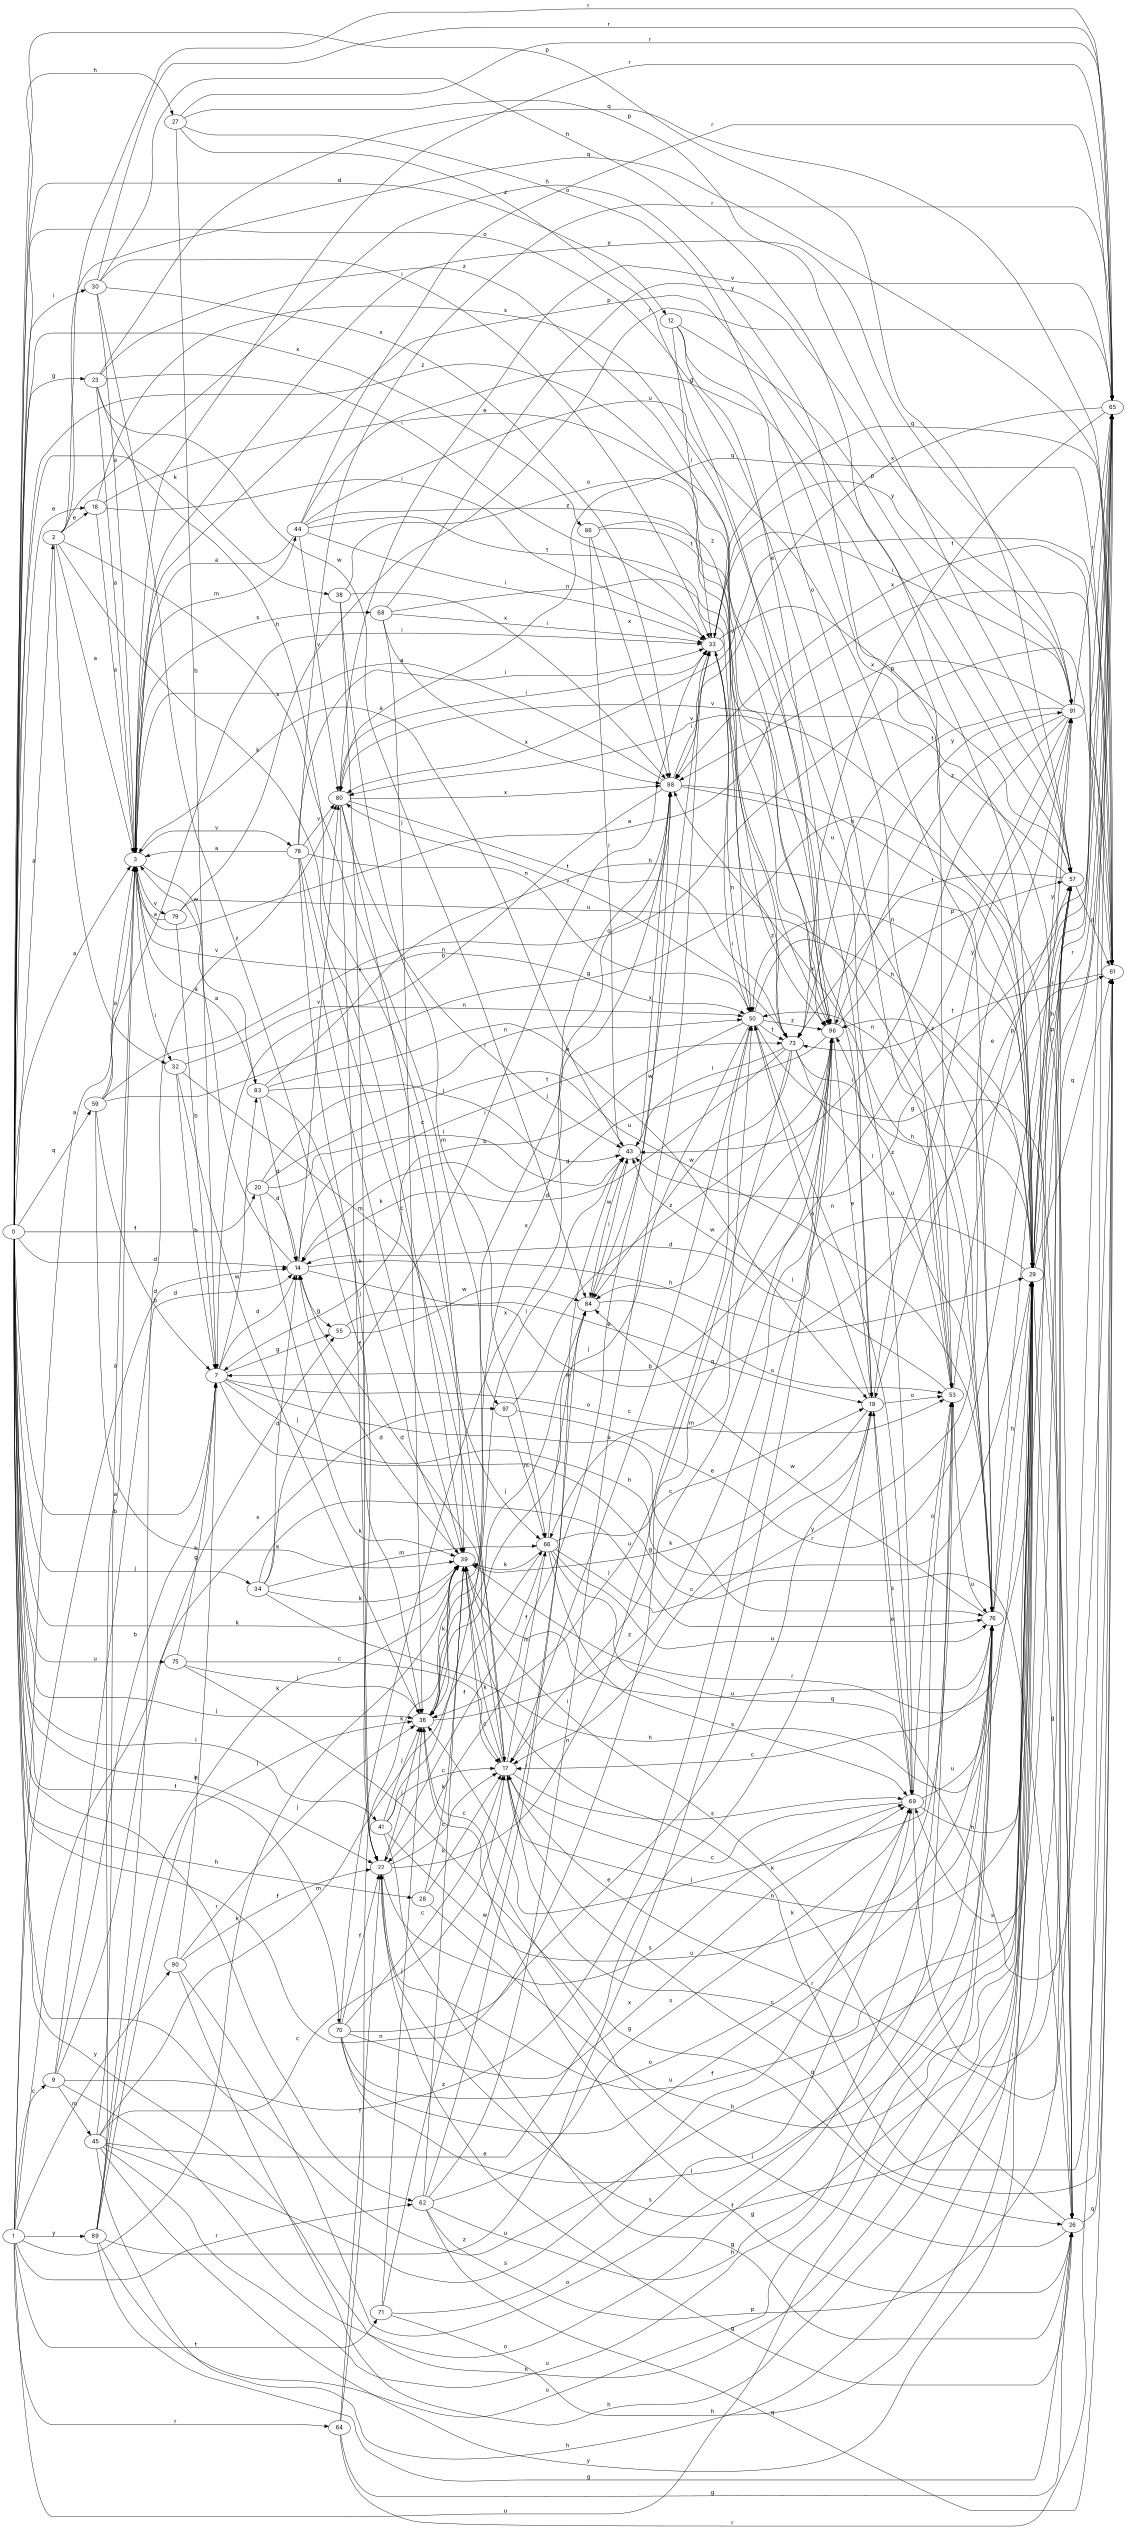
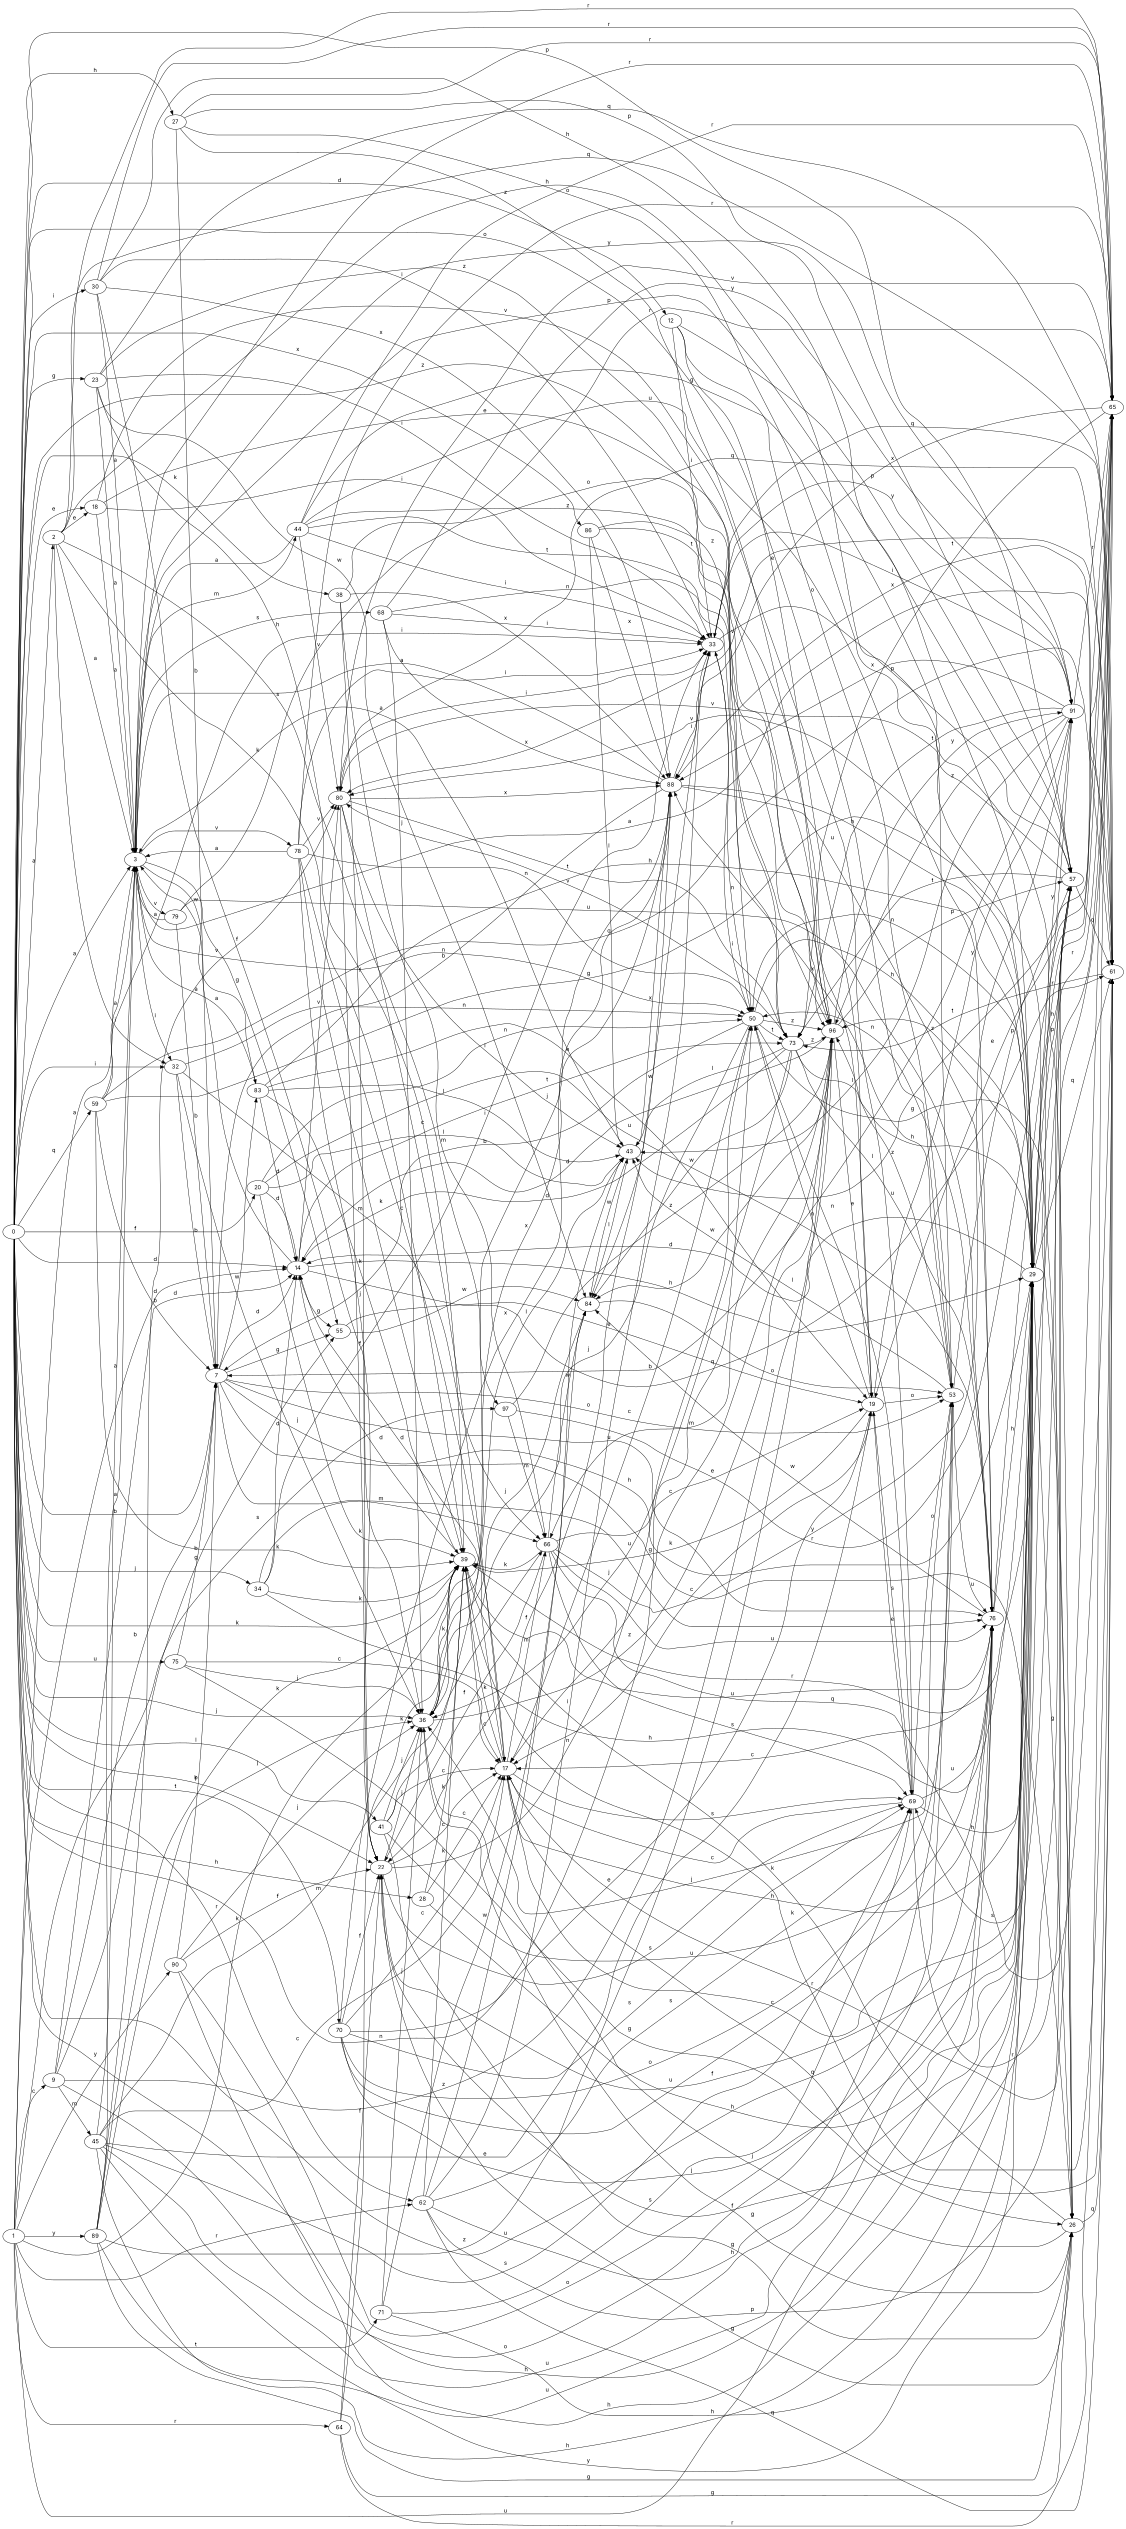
  strict digraph {
    fontname=Inter
    rankdir=LR
    node [fontname=Inter]
    edge [fontname=Inter]
    0
    2
    3
    7
    12
    14
    18
    20
    22
    23
    27
    28
    29
    30
    32
    34
    36
    38
    39
    41
    50
    53
    57
    59
    62
    70
    75
    76
    86
    96
    n31 [label=97]
    61
    65
    n34 [label=55]
    44
    68
    78
    79
    83
    91
    26
    19
    33
    73
    80
    69
    43
    n48 [label=17]
    84
    88
    n51 [label=66]
    1
    9
    64
    71
    89
    90
    45
    0 -> 2 [label=a]
    0 -> 3 [label=a]
    0 -> 7 [label=b]
    0 -> 12 [label=d]
    0 -> 14 [label=d]
    0 -> 18 [label=e]
    0 -> 20 [label=f]
    0 -> 22 [label=f]
    0 -> 23 [label=g]
    0 -> 27 [label=h]
    0 -> 28 [label=h]
    0 -> 29 [label=h]
    0 -> 30 [label=i]
+   0 -> 32 [label=i]
    0 -> 34 [label=j]
    0 -> 36 [label=j]
    0 -> 38 [label=k]
    0 -> 39 [label=k]
    0 -> 41 [label=l]
    0 -> 50 [label=n]
    0 -> 53 [label=o]
    0 -> 57 [label=p]
    0 -> 59 [label=q]
    0 -> 62 [label=r]
    0 -> 70 [label=t]
    0 -> 75 [label=u]
    0 -> 76 [label=u]
    0 -> 86 [label=x]
    0 -> 96 [label=z]
    2 -> 3 [label=a]
    2 -> 18 [label=e]
    2 -> 29 [label=h]
    2 -> 32 [label=i]
    2 -> 39 [label=k]
    2 -> n31 [label=s]
    2 -> 61 [label=q]
    2 -> 65 [label=r]
    3 -> 32 [label=i]
    3 -> 50 [label=n]
    3 -> 57 [label=p]
    3 -> 65 [label=r]
+   3 -> n34 [label=g]
    3 -> 44 [label=m]
    3 -> 68 [label=s]
    3 -> 78 [label=v]
    3 -> 79 [label=v]
    3 -> 83 [label=w]
    3 -> 91 [label=y]
    7 -> 14 [label=d]
    7 -> 29 [label=h]
    7 -> 53 [label=o]
    7 -> 76 [label=u]
    7 -> n34 [label=g]
    7 -> 83 [label=w]
    7 -> 26 [label=g]
    12 -> 53 [label=o]
    12 -> 57 [label=p]
    12 -> 19 [label=e]
    12 -> 33 [label=i]
    14 -> 3 [label=a]
    14 -> 29 [label=h]
    14 -> 61 [label=q]
    14 -> n34 [label=g]
    14 -> 73 [label=t]
    14 -> 80 [label=v]
    18 -> 3 [label=a]
    18 -> 19 [label=e]
    18 -> 33 [label=i]
-   18 -> 69 [label=s]
+   18 -> 69 [label=v]
    20 -> 14 [label=d]
    20 -> 39 [label=k]
    20 -> 50 [label=n]
    20 -> 76 [label=u]
    20 -> 43 [label=l]
    22 -> 36 [label=j]
    22 -> 50 [label=n]
    22 -> 26 [label=g]
    22 -> 69 [label=s]
    22 -> n48 [label=c]
    23 -> 3 [label=a]
    23 -> 39 [label=h]
    23 -> 96 [label=z]
    23 -> 61 [label=q]
    23 -> 33 [label=i]
    23 -> 84 [label=w]
    27 -> 7 [label=b]
    27 -> 53 [label=o]
    27 -> 57 [label=p]
    27 -> 96 [label=z]
    27 -> 65 [label=r]
    28 -> 29 [label=h]
    28 -> 39 [label=k]
    28 -> n48 [label=c]
    29 -> 14 [label=d]
    29 -> 22 [label=f]
    29 -> 50 [label=n]
    29 -> 57 [label=p]
    29 -> 96 [label=z]
    29 -> 61 [label=q]
    29 -> 65 [label=r]
    29 -> 91 [label=y]
    29 -> 26 [label=g]
    29 -> 80 [label=v]
    29 -> n48 [label=c]
    30 -> 3 [label=a]
    30 -> 22 [label=f]
    30 -> 29 [label=h]
    30 -> 65 [label=r]
    30 -> 33 [label=i]
    30 -> 88 [label=x]
    32 -> 7 [label=b]
    32 -> 36 [label=j]
    32 -> 50 [label=n]
    32 -> n51 [label=m]
    34 -> 14 [label=d]
    34 -> 29 [label=h]
    34 -> 39 [label=k]
    34 -> 76 [label=u]
    34 -> 33 [label=i]
-   34 -> n51 [label=m]
+   7 -> n51 [label=m]
    36 -> 39 [label=k]
    36 -> 96 [label=z]
    36 -> 26 [label=g]
    36 -> 43 [label=l]
    38 -> 22 [label=f]
    38 -> 96 [label=o]
    38 -> 88 [label=x]
    38 -> n51 [label=m]
    39 -> 14 [label=d]
    39 -> 76 [label=u]
    39 -> 65 [label=r]
    39 -> n48 [label=c]
    41 -> 36 [label=j]
    41 -> 76 [label=u]
    41 -> 26 [label=g]
    41 -> n48 [label=c]
    41 -> 88 [label=x]
    50 -> 7 [label=b]
    50 -> 29 [label=h]
    50 -> 36 [label=j]
    50 -> 96 [label=z]
    50 -> 26 [label=g]
    50 -> 33 [label=i]
    50 -> 73 [label=t]
    50 -> n48 [label=c]
    53 -> 36 [label=j]
    53 -> 57 [label=p]
    53 -> 76 [label=u]
    53 -> 96 [label=z]
    53 -> 43 [label=l]
    53 -> 88 [label=x]
    57 -> 22 [label=f]
    57 -> 29 [label=h]
    57 -> 61 [label=q]
    57 -> 73 [label=t]
    57 -> 80 [label=v]
    57 -> 69 [label=s]
    59 -> 3 [label=a]
    59 -> 7 [label=b]
    59 -> 39 [label=k]
    59 -> 61 [label=q]
    59 -> 26 [label=g]
    59 -> 33 [label=i]
    62 -> 29 [label=h]
    62 -> 39 [label=k]
    62 -> 57 [label=p]
    62 -> 61 [label=q]
    62 -> 33 [label=i]
    62 -> 69 [label=s]
    62 -> 43 [label=l]
    70 -> 22 [label=f]
    70 -> 29 [label=j]
    70 -> 53 [label=o]
    70 -> 76 [label=u]
    70 -> 19 [label=e]
-   70 -> 69 [label=x]
+   70 -> 69 [label=s]
    70 -> n48 [label=c]
    70 -> 88 [label=x]
    75 -> 7 [label=b]
    75 -> 36 [label=j]
    75 -> 26 [label=g]
    75 -> n48 [label=c]
    76 -> 29 [label=h]
    76 -> 50 [label=n]
    76 -> 65 [label=r]
    76 -> n48 [label=c]
    76 -> 84 [label=w]
    86 -> 96 [label=z]
    86 -> 73 [label=t]
    86 -> 43 [label=l]
    86 -> 88 [label=x]
    96 -> 14 [label=d]
    96 -> 57 [label=p]
    96 -> 91 [label=y]
    96 -> 19 [label=e]
    96 -> n48 [label=c]
    96 -> 84 [label=w]
    96 -> n51 [label=m]
    n31 -> 96 [label=z]
    n31 -> 65 [label=r]
    n31 -> n51 [label=m]
    61 -> 3 [label=a]
    61 -> 39 [label=k]
    61 -> 73 [label=t]
    61 -> 80 [label=v]
    61 -> 88 [label=x]
    65 -> 19 [label=e]
    65 -> 73 [label=t]
    65 -> 80 [label=v]
    65 -> 43 [label=l]
    65 -> 88 [label=x]
    n34 -> 19 [label=e]
    n34 -> 84 [label=w]
    44 -> 3 [label=a]
    44 -> 76 [label=u]
    44 -> 96 [label=z]
    44 -> 65 [label=r]
    44 -> 26 [label=g]
    44 -> 33 [label=i]
    44 -> 73 [label=t]
    44 -> 80 [label=v]
    68 -> 36 [label=j]
    68 -> 50 [label=n]
    68 -> 91 [label=y]
    68 -> 33 [label=i]
    68 -> 88 [label=x]
    78 -> 3 [label=a]
    78 -> 36 [label=j]
    78 -> 39 [label=k]
    78 -> 50 [label=n]
    78 -> 65 [label=r]
    78 -> 33 [label=i]
    78 -> 80 [label=v]
    78 -> n48 [label=c]
    79 -> 3 [label=a]
    79 -> 7 [label=b]
    79 -> 76 [label=u]
    79 -> 65 [label=r]
    83 -> 3 [label=a]
    83 -> 14 [label=d]
    83 -> 29 [label=h]
    83 -> 39 [label=k]
    83 -> 19 [label=e]
    83 -> 43 [label=l]
    91 -> 7 [label=b]
    91 -> 96 [label=z]
    91 -> 65 [label=r]
    91 -> 33 [label=i]
    91 -> 73 [label=t]
    91 -> 43 [label=l]
    91 -> 88 [label=x]
    26 -> 36 [label=j]
    26 -> 39 [label=k]
    26 -> 61 [label=q]
    19 -> 39 [label=k]
    19 -> 50 [label=n]
    19 -> 53 [label=o]
    19 -> 91 [label=y]
    19 -> 69 [label=s]
    19 -> n48 [label=c]
    33 -> 50 [label=n]
    33 -> 57 [label=p]
    33 -> 61 [label=q]
    33 -> 91 [label=y]
    33 -> 84 [label=w]
    73 -> 14 [label=d]
    73 -> 29 [label=h]
    73 -> 36 [label=j]
    73 -> 76 [label=u]
-   33 -> 96 [label=z]
+   73 -> 96 [label=z]
    73 -> 80 [label=v]
    73 -> 43 [label=l]
    73 -> 84 [label=w]
    80 -> 22 [label=f]
    80 -> 61 [label=q]
    80 -> 33 [label=i]
    80 -> 73 [label=t]
    80 -> 43 [label=l]
    80 -> n48 [label=c]
    80 -> 88 [label=x]
    69 -> 29 [label=h]
    69 -> 50 [label=n]
    69 -> 53 [label=o]
    69 -> 76 [label=u]
    69 -> 65 [label=r]
    69 -> 19 [label=e]
    69 -> n48 [label=c]
    43 -> 3 [label=a]
    43 -> 84 [label=w]
    43 -> 88 [label=x]
    n48 -> 14 [label=d]
    n48 -> 29 [label=h]
    n48 -> 39 [label=k]
    n48 -> 61 [label=q]
    n48 -> 65 [label=r]
    n48 -> 69 [label=s]
    n48 -> n51 [label=m]
    84 -> 36 [label=j]
    84 -> 53 [label=o]
    84 -> 43 [label=l]
    88 -> 3 [label=a]
    88 -> 7 [label=b]
    88 -> 22 [label=f]
    88 -> 29 [label=h]
    88 -> 36 [label=j]
    88 -> 76 [label=u]
    88 -> 33 [label=i]
    n51 -> 22 [label=f]
    n51 -> 39 [label=k]
    n51 -> 76 [label=u]
    n51 -> 61 [label=q]
    n51 -> 91 [label=y]
    n51 -> 19 [label=e]
    n51 -> 69 [label=s]
    n51 -> 84 [label=w]
    1 -> 3 [label=a]
    1 -> 14 [label=d]
    1 -> 39 [label=k]
    1 -> 62 [label=r]
    1 -> 76 [label=u]
    1 -> n31 [label=s]
    1 -> 9 [label=c]
    1 -> 64 [label=r]
    1 -> 71 [label=t]
    1 -> 89 [label=y]
    1 -> 90 [label=y]
    9 -> 7 [label=b]
    9 -> 14 [label=d]
    9 -> 53 [label=o]
    9 -> 96 [label=z]
    9 -> n34 [label=g]
    9 -> 45 [label=m]
    64 -> 22 [label=f]
    64 -> 39 [label=k]
    64 -> 65 [label=r]
    64 -> 26 [label=g]
    71 -> 29 [label=h]
    71 -> 36 [label=j]
    71 -> 69 [label=s]
    71 -> 84 [label=w]
    89 -> 3 [label=a]
    89 -> 36 [label=j]
    89 -> 39 [label=k]
    89 -> 76 [label=u]
    89 -> 96 [label=z]
    89 -> 26 [label=g]
    89 -> 80 [label=v]
    90 -> 7 [label=b]
    90 -> 22 [label=f]
    90 -> 29 [label=h]
    90 -> 36 [label=j]
    90 -> 53 [label=o]
    45 -> 3 [label=a]
    45 -> 29 [label=h]
    45 -> 76 [label=u]
    45 -> 91 [label=y]
    45 -> 19 [label=e]
    45 -> 69 [label=s]
    45 -> n48 [label=c]
    45 -> n51 [label=m]
  }
